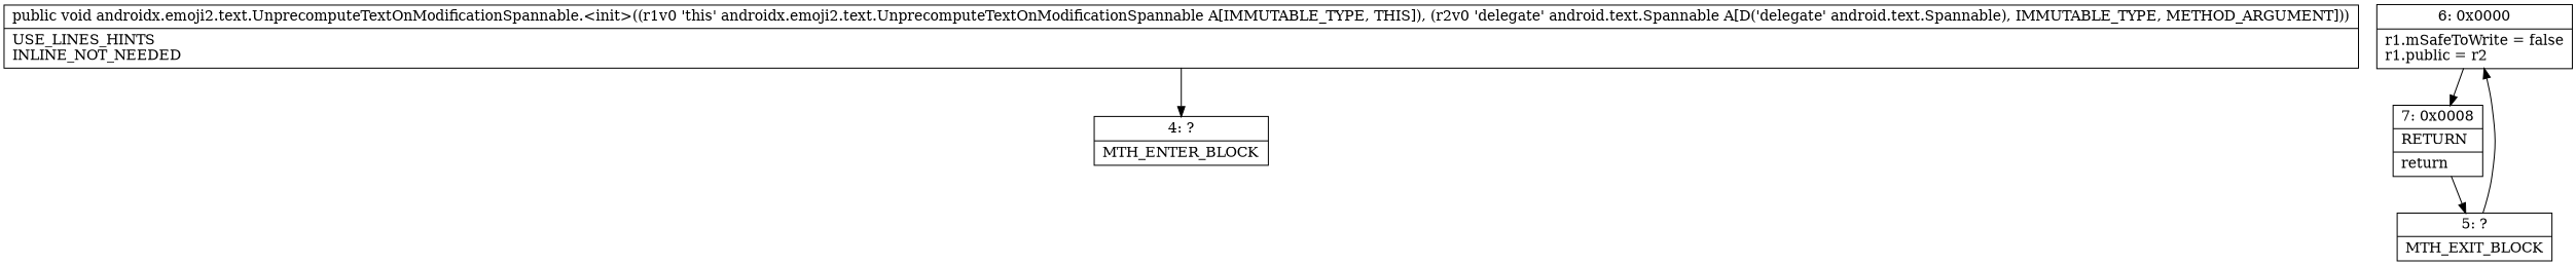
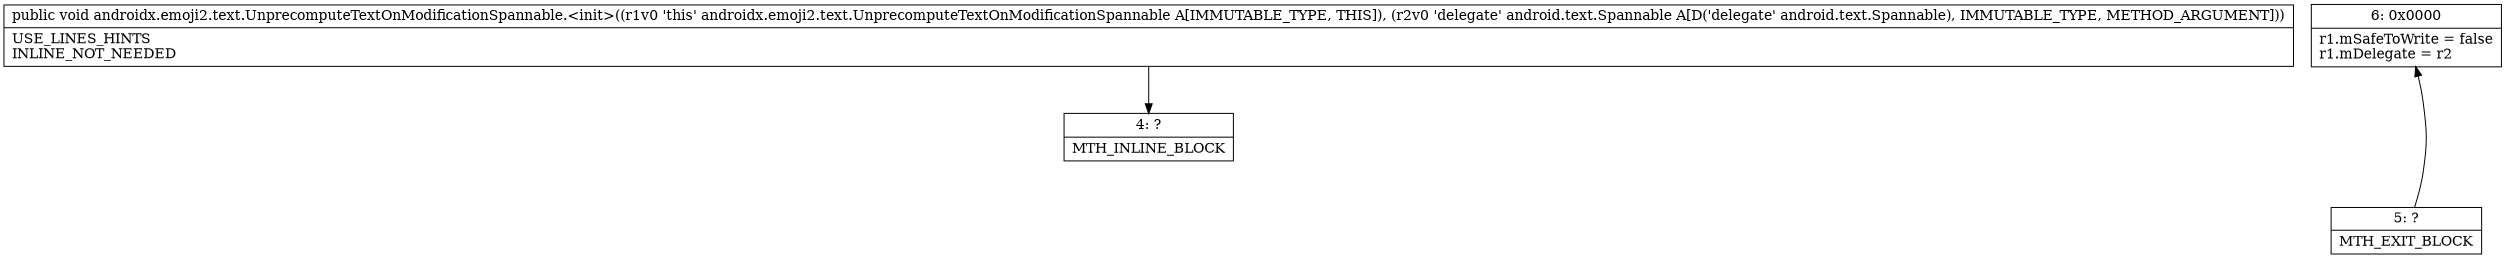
  digraph {
    node [shape=record]
-   n1 [label="{4\:\ ?|MTH_ENTER_BLOCK\l}"]
-   n2 [label="{6\:\ 0x0000|r1.mSafeToWrite = false\lr1.public = r2\l}"]
-   n3 [label="{7\:\ 0x0008|RETURN\l|return\l}"]
+   n1 [label="{4\:\ ?|MTH_INLINE_BLOCK\l}"]
+   n2 [label="{6\:\ 0x0000|r1.mSafeToWrite = false\lr1.mDelegate = r2\l}"]
    n4 [label="{5\:\ ?|MTH_EXIT_BLOCK\l}"]
    n5 [label="{public void androidx.emoji2.text.UnprecomputeTextOnModificationSpannable.\<init\>((r1v0 'this' androidx.emoji2.text.UnprecomputeTextOnModificationSpannable A[IMMUTABLE_TYPE, THIS]), (r2v0 'delegate' android.text.Spannable A[D('delegate' android.text.Spannable), IMMUTABLE_TYPE, METHOD_ARGUMENT]))  | USE_LINES_HINTS\lINLINE_NOT_NEEDED\l}"]
-   n2 -> n3
-   n3 -> n4
    n4 -> n2
    n5 -> n1
  }
